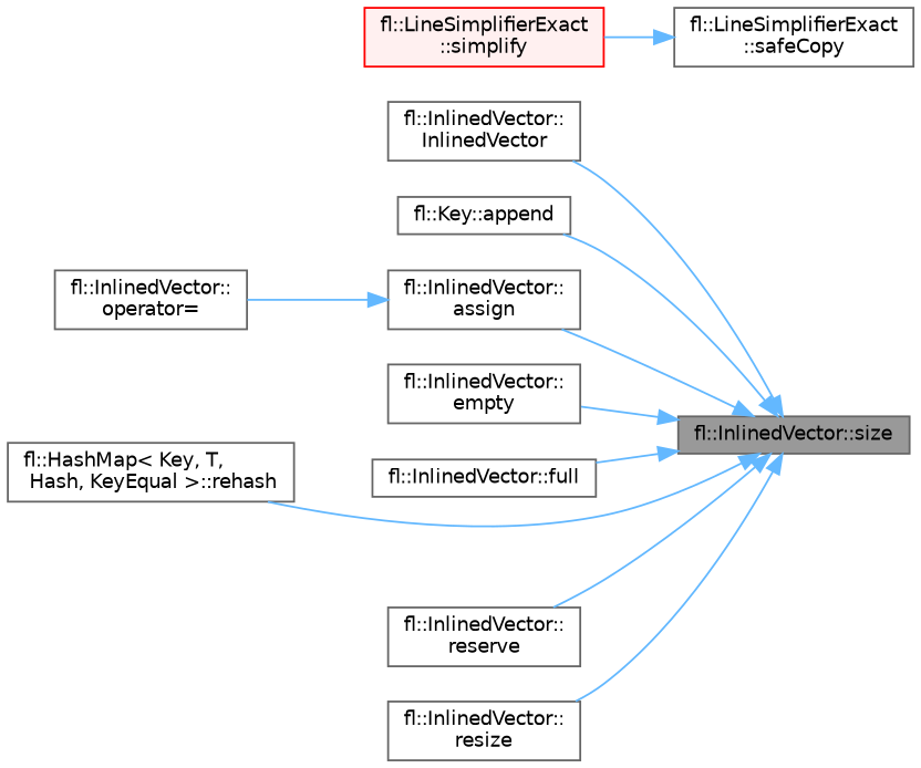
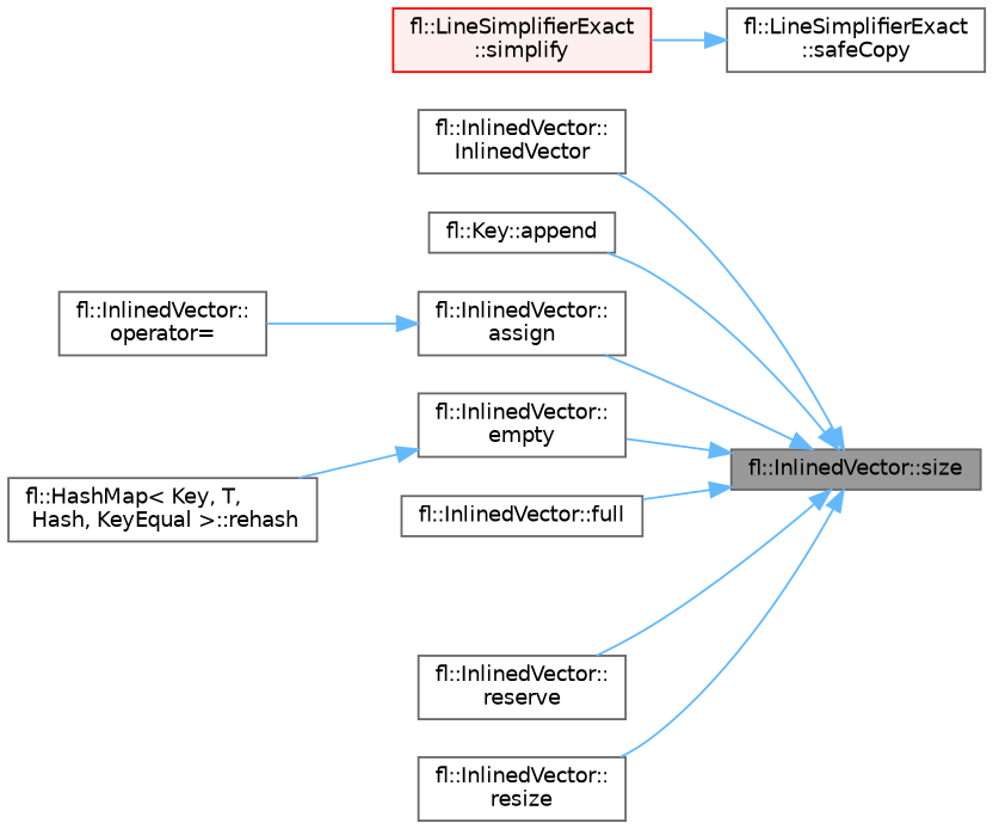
  digraph {
    rankdir=RL
    node [color=grey40 fillcolor=white fontname=Helvetica fontsize=10 shape=box style=filled]
    edge [color=steelblue1 dir=back fontname=Helvetica fontsize=10 labelfontname=Helvetica labelfontsize=10 style=solid]
    n1 [color=gray40 fillcolor=grey60 fontcolor=black height=0.2 label="fl::InlinedVector::size" width=0.4]
    n2 [height=0.2 label="fl::InlinedVector::\lInlinedVector" width=0.4]
    n3 [height=0.2 label="fl::Key::append" width=0.4]
    n4 [height=0.2 label="fl::InlinedVector::\lassign" width=0.4]
    n5 [height=0.2 label="fl::InlinedVector::\lempty" width=0.4]
    n6 [height=0.2 label="fl::InlinedVector::full" width=0.4]
    n7 [height=0.2 label="fl::HashMap\< Key, T,\l Hash, KeyEqual \>::rehash" width=0.4]
    n8 [height=0.2 label="fl::InlinedVector::\lreserve" width=0.4]
    n9 [height=0.2 label="fl::InlinedVector::\lresize" width=0.4]
    n10 [height=0.2 label="fl::InlinedVector::\loperator=" width=0.4]
    n11 [height=0.2 label="fl::LineSimplifierExact\l::safeCopy" width=0.4]
    n12 [color=red fillcolor="#FFF0F0" height=0.2 label="fl::LineSimplifierExact\l::simplify" width=0.4]
    n1 -> n2
    n1 -> n3
    n1 -> n4
    n1 -> n5
    n1 -> n6
-   n1 -> n7
+   n5 -> n7
    n1 -> n8
    n1 -> n9
    n4 -> n10
    n11 -> n12
  }
